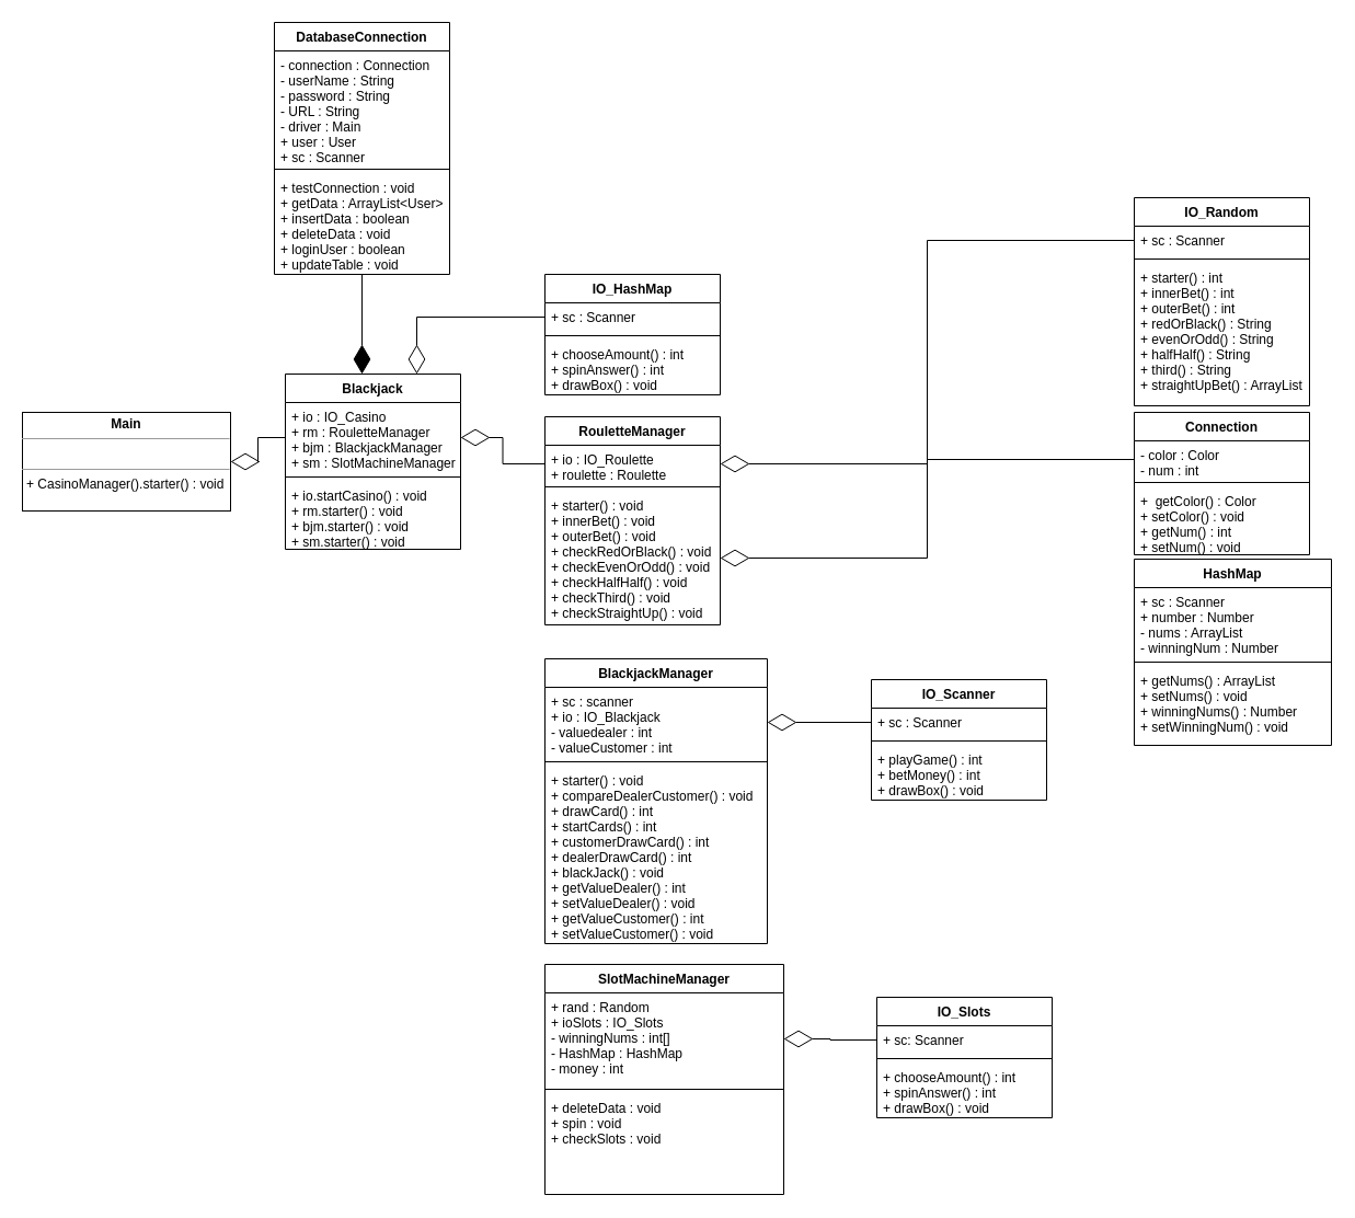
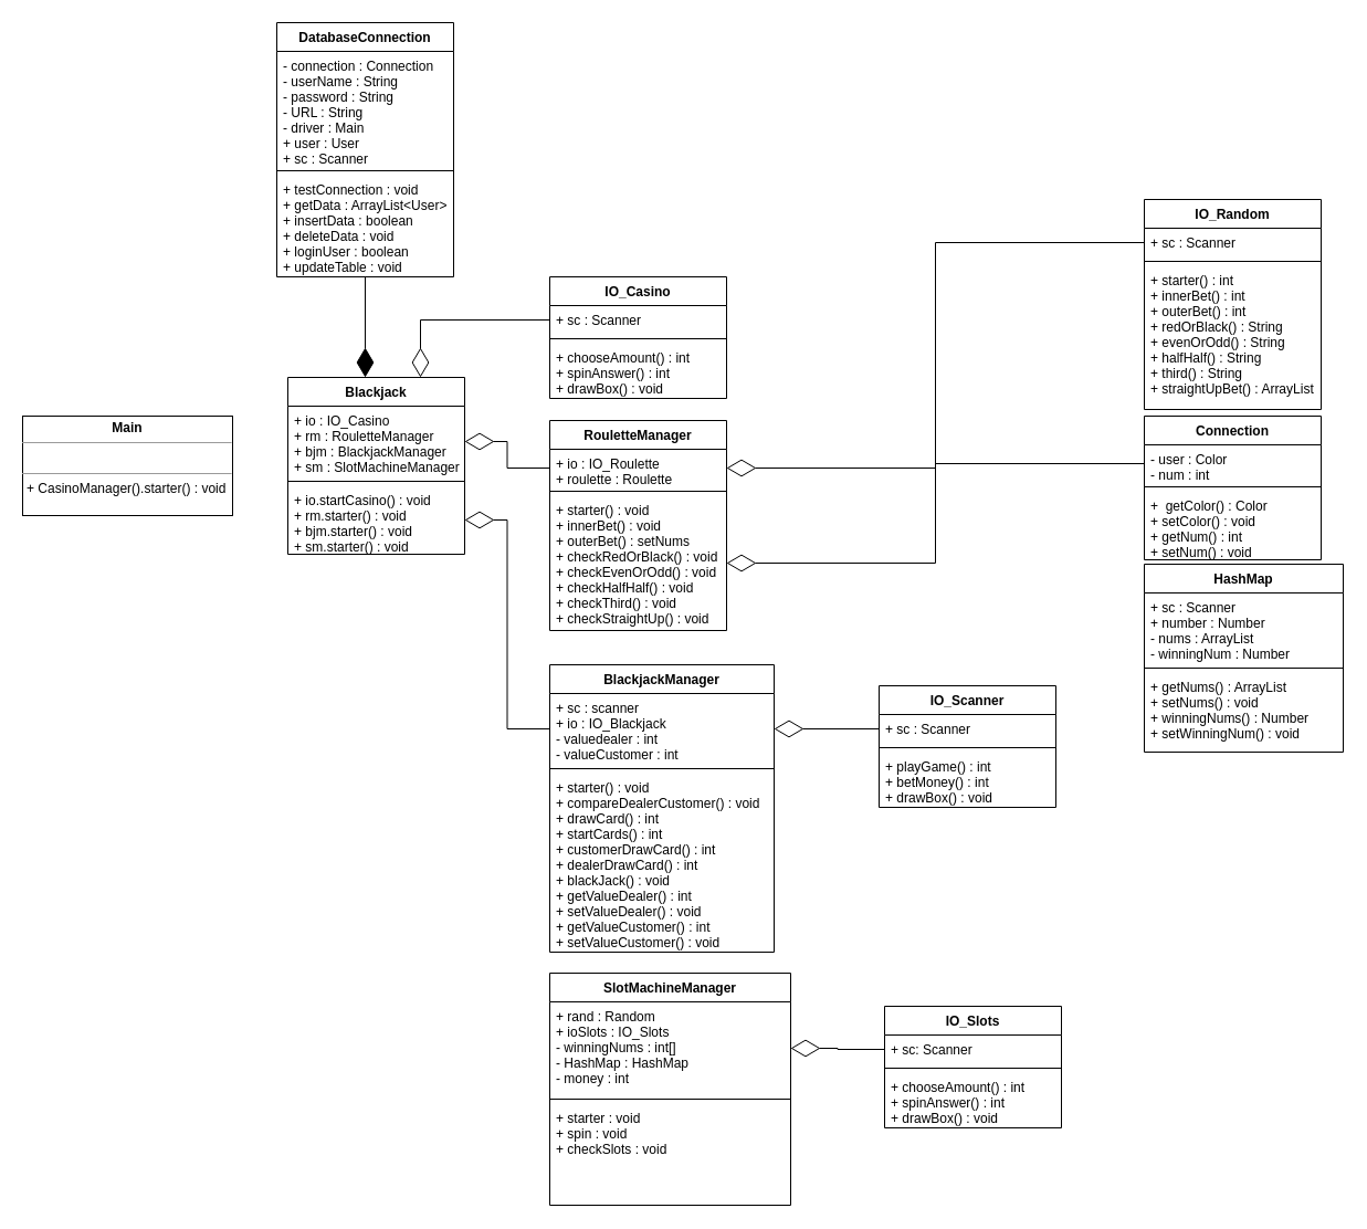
  <mxCell id="0" />
  <mxCell id="1" parent="0" />
  <mxCell id="2" value="&lt;p style=&quot;margin: 0px ; margin-top: 4px ; text-align: center&quot;&gt;&lt;b&gt;Main&lt;/b&gt;&lt;/p&gt;&lt;hr size=&quot;1&quot;&gt;&lt;p style=&quot;margin: 0px ; margin-left: 4px&quot;&gt;&lt;br&gt;&lt;/p&gt;&lt;hr size=&quot;1&quot;&gt;&lt;p style=&quot;margin: 0px ; margin-left: 4px&quot;&gt;+ CasinoManager().starter() : void&lt;/p&gt;" style="verticalAlign=top;align=left;overflow=fill;fontSize=12;fontFamily=Helvetica;html=1;" parent="1" vertex="1"><mxGeometry x="20" y="376" width="190" height="90" as="geometry" /></mxCell>
  <mxCell id="3" value="IO_Slots" style="swimlane;fontStyle=1;align=center;verticalAlign=top;childLayout=stackLayout;horizontal=1;startSize=26;horizontalStack=0;resizeParent=1;resizeParentMax=0;resizeLast=0;collapsible=1;marginBottom=0;" parent="1" vertex="1"><mxGeometry x="800" y="910" width="160" height="110" as="geometry" /></mxCell>
  <mxCell id="4" value="+ sc: Scanner" style="text;strokeColor=none;fillColor=none;align=left;verticalAlign=top;spacingLeft=4;spacingRight=4;overflow=hidden;rotatable=0;points=[[0,0.5],[1,0.5]];portConstraint=eastwest;" parent="3" vertex="1"><mxGeometry y="26" width="160" height="26" as="geometry" /></mxCell>
  <mxCell id="5" value="" style="line;strokeWidth=1;fillColor=none;align=left;verticalAlign=middle;spacingTop=-1;spacingLeft=3;spacingRight=3;rotatable=0;labelPosition=right;points=[];portConstraint=eastwest;" parent="3" vertex="1"><mxGeometry y="52" width="160" height="8" as="geometry" /></mxCell>
  <mxCell id="6" value="+ chooseAmount() : int&#10;+ spinAnswer() : int&#10;+ drawBox() : void" style="text;strokeColor=none;fillColor=none;align=left;verticalAlign=top;spacingLeft=4;spacingRight=4;overflow=hidden;rotatable=0;points=[[0,0.5],[1,0.5]];portConstraint=eastwest;" parent="3" vertex="1"><mxGeometry y="60" width="160" height="50" as="geometry" /></mxCell>
  <mxCell id="7" value="Connection" style="swimlane;fontStyle=1;align=center;verticalAlign=top;childLayout=stackLayout;horizontal=1;startSize=26;horizontalStack=0;resizeParent=1;resizeParentMax=0;resizeLast=0;collapsible=1;marginBottom=0;" parent="1" vertex="1"><mxGeometry x="1035" y="376" width="160" height="130" as="geometry" /></mxCell>
- <mxCell id="8" value="- color : Color&#10;- num : int" style="text;strokeColor=none;fillColor=none;align=left;verticalAlign=top;spacingLeft=4;spacingRight=4;overflow=hidden;rotatable=0;points=[[0,0.5],[1,0.5]];portConstraint=eastwest;" parent="7" vertex="1"><mxGeometry y="26" width="160" height="34" as="geometry" /></mxCell>
+ <mxCell id="8" value="- user : Color&#10;- num : int" style="text;strokeColor=none;fillColor=none;align=left;verticalAlign=top;spacingLeft=4;spacingRight=4;overflow=hidden;rotatable=0;points=[[0,0.5],[1,0.5]];portConstraint=eastwest;" parent="7" vertex="1"><mxGeometry y="26" width="160" height="34" as="geometry" /></mxCell>
  <mxCell id="9" value="" style="line;strokeWidth=1;fillColor=none;align=left;verticalAlign=middle;spacingTop=-1;spacingLeft=3;spacingRight=3;rotatable=0;labelPosition=right;points=[];portConstraint=eastwest;" parent="7" vertex="1"><mxGeometry y="60" width="160" height="8" as="geometry" /></mxCell>
  <mxCell id="10" value="+  getColor() : Color&#10;+ setColor() : void&#10;+ getNum() : int&#10;+ setNum() : void" style="text;strokeColor=none;fillColor=none;align=left;verticalAlign=top;spacingLeft=4;spacingRight=4;overflow=hidden;rotatable=0;points=[[0,0.5],[1,0.5]];portConstraint=eastwest;" parent="7" vertex="1"><mxGeometry y="68" width="160" height="62" as="geometry" /></mxCell>
  <mxCell id="11" value="BlackjackManager" style="swimlane;fontStyle=1;align=center;verticalAlign=top;childLayout=stackLayout;horizontal=1;startSize=26;horizontalStack=0;resizeParent=1;resizeParentMax=0;resizeLast=0;collapsible=1;marginBottom=0;" parent="1" vertex="1"><mxGeometry x="497" y="601" width="203" height="260" as="geometry" /></mxCell>
  <mxCell id="12" value="+ sc : scanner&#10;+ io : IO_Blackjack&#10;- valuedealer : int&#10;- valueCustomer : int" style="text;strokeColor=none;fillColor=none;align=left;verticalAlign=top;spacingLeft=4;spacingRight=4;overflow=hidden;rotatable=0;points=[[0,0.5],[1,0.5]];portConstraint=eastwest;" parent="11" vertex="1"><mxGeometry y="26" width="203" height="64" as="geometry" /></mxCell>
  <mxCell id="13" value="" style="line;strokeWidth=1;fillColor=none;align=left;verticalAlign=middle;spacingTop=-1;spacingLeft=3;spacingRight=3;rotatable=0;labelPosition=right;points=[];portConstraint=eastwest;" parent="11" vertex="1"><mxGeometry y="90" width="203" height="8" as="geometry" /></mxCell>
  <mxCell id="14" value="+ starter() : void&#10;+ compareDealerCustomer() : void&#10;+ drawCard() : int&#10;+ startCards() : int&#10;+ customerDrawCard() : int&#10;+ dealerDrawCard() : int&#10;+ blackJack() : void&#10;+ getValueDealer() : int&#10;+ setValueDealer() : void&#10;+ getValueCustomer() : int&#10;+ setValueCustomer() : void" style="text;strokeColor=none;fillColor=none;align=left;verticalAlign=top;spacingLeft=4;spacingRight=4;overflow=hidden;rotatable=0;points=[[0,0.5],[1,0.5]];portConstraint=eastwest;" parent="11" vertex="1"><mxGeometry y="98" width="203" height="162" as="geometry" /></mxCell>
  <mxCell id="15" value="SlotMachineManager" style="swimlane;fontStyle=1;align=center;verticalAlign=top;childLayout=stackLayout;horizontal=1;startSize=26;horizontalStack=0;resizeParent=1;resizeParentMax=0;resizeLast=0;collapsible=1;marginBottom=0;" parent="1" vertex="1"><mxGeometry x="497" y="880" width="218" height="210" as="geometry" /></mxCell>
  <mxCell id="16" value="+ rand : Random&#10;+ ioSlots : IO_Slots&#10;- winningNums : int[]&#10;- HashMap : HashMap&#10;- money : int" style="text;strokeColor=none;fillColor=none;align=left;verticalAlign=top;spacingLeft=4;spacingRight=4;overflow=hidden;rotatable=0;points=[[0,0.5],[1,0.5]];portConstraint=eastwest;" parent="15" vertex="1"><mxGeometry y="26" width="218" height="84" as="geometry" /></mxCell>
  <mxCell id="17" value="" style="line;strokeWidth=1;fillColor=none;align=left;verticalAlign=middle;spacingTop=-1;spacingLeft=3;spacingRight=3;rotatable=0;labelPosition=right;points=[];portConstraint=eastwest;" parent="15" vertex="1"><mxGeometry y="110" width="218" height="8" as="geometry" /></mxCell>
- <mxCell id="18" value="+ deleteData : void&#10;+ spin : void&#10;+ checkSlots : void&#10;" style="text;strokeColor=none;fillColor=none;align=left;verticalAlign=top;spacingLeft=4;spacingRight=4;overflow=hidden;rotatable=0;points=[[0,0.5],[1,0.5]];portConstraint=eastwest;" parent="15" vertex="1"><mxGeometry y="118" width="218" height="92" as="geometry" /></mxCell>
+ <mxCell id="18" value="+ starter : void&#10;+ spin : void&#10;+ checkSlots : void&#10;" style="text;strokeColor=none;fillColor=none;align=left;verticalAlign=top;spacingLeft=4;spacingRight=4;overflow=hidden;rotatable=0;points=[[0,0.5],[1,0.5]];portConstraint=eastwest;" parent="15" vertex="1"><mxGeometry y="118" width="218" height="92" as="geometry" /></mxCell>
  <mxCell id="19" value="IO_Random" style="swimlane;fontStyle=1;align=center;verticalAlign=top;childLayout=stackLayout;horizontal=1;startSize=26;horizontalStack=0;resizeParent=1;resizeParentMax=0;resizeLast=0;collapsible=1;marginBottom=0;" parent="1" vertex="1"><mxGeometry x="1035" y="180" width="160" height="190" as="geometry" /></mxCell>
  <mxCell id="20" value="+ sc : Scanner" style="text;strokeColor=none;fillColor=none;align=left;verticalAlign=top;spacingLeft=4;spacingRight=4;overflow=hidden;rotatable=0;points=[[0,0.5],[1,0.5]];portConstraint=eastwest;" parent="19" vertex="1"><mxGeometry y="26" width="160" height="26" as="geometry" /></mxCell>
  <mxCell id="21" value="" style="line;strokeWidth=1;fillColor=none;align=left;verticalAlign=middle;spacingTop=-1;spacingLeft=3;spacingRight=3;rotatable=0;labelPosition=right;points=[];portConstraint=eastwest;" parent="19" vertex="1"><mxGeometry y="52" width="160" height="8" as="geometry" /></mxCell>
  <mxCell id="22" value="+ starter() : int&#10;+ innerBet() : int&#10;+ outerBet() : int&#10;+ redOrBlack() : String&#10;+ evenOrOdd() : String&#10;+ halfHalf() : String&#10;+ third() : String&#10;+ straightUpBet() : ArrayList" style="text;strokeColor=none;fillColor=none;align=left;verticalAlign=top;spacingLeft=4;spacingRight=4;overflow=hidden;rotatable=0;points=[[0,0.5],[1,0.5]];portConstraint=eastwest;" parent="19" vertex="1"><mxGeometry y="60" width="160" height="130" as="geometry" /></mxCell>
  <mxCell id="23" value="RouletteManager" style="swimlane;fontStyle=1;align=center;verticalAlign=top;childLayout=stackLayout;horizontal=1;startSize=26;horizontalStack=0;resizeParent=1;resizeParentMax=0;resizeLast=0;collapsible=1;marginBottom=0;" parent="1" vertex="1"><mxGeometry x="497" y="380" width="160" height="190" as="geometry" /></mxCell>
  <mxCell id="24" value="+ io : IO_Roulette&#10;+ roulette : Roulette" style="text;strokeColor=none;fillColor=none;align=left;verticalAlign=top;spacingLeft=4;spacingRight=4;overflow=hidden;rotatable=0;points=[[0,0.5],[1,0.5]];portConstraint=eastwest;" parent="23" vertex="1"><mxGeometry y="26" width="160" height="34" as="geometry" /></mxCell>
  <mxCell id="25" value="" style="line;strokeWidth=1;fillColor=none;align=left;verticalAlign=middle;spacingTop=-1;spacingLeft=3;spacingRight=3;rotatable=0;labelPosition=right;points=[];portConstraint=eastwest;" parent="23" vertex="1"><mxGeometry y="60" width="160" height="8" as="geometry" /></mxCell>
- <mxCell id="26" value="+ starter() : void&#10;+ innerBet() : void&#10;+ outerBet() : void&#10;+ checkRedOrBlack() : void&#10;+ checkEvenOrOdd() : void&#10;+ checkHalfHalf() : void&#10;+ checkThird() : void&#10;+ checkStraightUp() : void" style="text;strokeColor=none;fillColor=none;align=left;verticalAlign=top;spacingLeft=4;spacingRight=4;overflow=hidden;rotatable=0;points=[[0,0.5],[1,0.5]];portConstraint=eastwest;" parent="23" vertex="1"><mxGeometry y="68" width="160" height="122" as="geometry" /></mxCell>
+ <mxCell id="26" value="+ starter() : void&#10;+ innerBet() : void&#10;+ outerBet() : setNums&#10;+ checkRedOrBlack() : void&#10;+ checkEvenOrOdd() : void&#10;+ checkHalfHalf() : void&#10;+ checkThird() : void&#10;+ checkStraightUp() : void" style="text;strokeColor=none;fillColor=none;align=left;verticalAlign=top;spacingLeft=4;spacingRight=4;overflow=hidden;rotatable=0;points=[[0,0.5],[1,0.5]];portConstraint=eastwest;" parent="23" vertex="1"><mxGeometry y="68" width="160" height="122" as="geometry" /></mxCell>
  <mxCell id="27" value="IO_Scanner" style="swimlane;fontStyle=1;align=center;verticalAlign=top;childLayout=stackLayout;horizontal=1;startSize=26;horizontalStack=0;resizeParent=1;resizeParentMax=0;resizeLast=0;collapsible=1;marginBottom=0;" parent="1" vertex="1"><mxGeometry x="795" y="620" width="160" height="110" as="geometry" /></mxCell>
  <mxCell id="28" value="+ sc : Scanner" style="text;strokeColor=none;fillColor=none;align=left;verticalAlign=top;spacingLeft=4;spacingRight=4;overflow=hidden;rotatable=0;points=[[0,0.5],[1,0.5]];portConstraint=eastwest;" parent="27" vertex="1"><mxGeometry y="26" width="160" height="26" as="geometry" /></mxCell>
  <mxCell id="29" value="" style="line;strokeWidth=1;fillColor=none;align=left;verticalAlign=middle;spacingTop=-1;spacingLeft=3;spacingRight=3;rotatable=0;labelPosition=right;points=[];portConstraint=eastwest;" parent="27" vertex="1"><mxGeometry y="52" width="160" height="8" as="geometry" /></mxCell>
  <mxCell id="30" value="+ playGame() : int&#10;+ betMoney() : int&#10;+ drawBox() : void" style="text;strokeColor=none;fillColor=none;align=left;verticalAlign=top;spacingLeft=4;spacingRight=4;overflow=hidden;rotatable=0;points=[[0,0.5],[1,0.5]];portConstraint=eastwest;" parent="27" vertex="1"><mxGeometry y="60" width="160" height="50" as="geometry" /></mxCell>
  <mxCell id="31" value="Blackjack" style="swimlane;fontStyle=1;align=center;verticalAlign=top;childLayout=stackLayout;horizontal=1;startSize=26;horizontalStack=0;resizeParent=1;resizeParentMax=0;resizeLast=0;collapsible=1;marginBottom=0;" parent="1" vertex="1"><mxGeometry x="260" y="341" width="160" height="160" as="geometry" /></mxCell>
  <mxCell id="32" value="+ io : IO_Casino&#10;+ rm : RouletteManager&#10;+ bjm : BlackjackManager&#10;+ sm : SlotMachineManager" style="text;strokeColor=none;fillColor=none;align=left;verticalAlign=top;spacingLeft=4;spacingRight=4;overflow=hidden;rotatable=0;points=[[0,0.5],[1,0.5]];portConstraint=eastwest;" parent="31" vertex="1"><mxGeometry y="26" width="160" height="64" as="geometry" /></mxCell>
  <mxCell id="33" value="" style="line;strokeWidth=1;fillColor=none;align=left;verticalAlign=middle;spacingTop=-1;spacingLeft=3;spacingRight=3;rotatable=0;labelPosition=right;points=[];portConstraint=eastwest;" parent="31" vertex="1"><mxGeometry y="90" width="160" height="8" as="geometry" /></mxCell>
  <mxCell id="34" value="+ io.startCasino() : void&#10;+ rm.starter() : void&#10;+ bjm.starter() : void&#10;+ sm.starter() : void" style="text;strokeColor=none;fillColor=none;align=left;verticalAlign=top;spacingLeft=4;spacingRight=4;overflow=hidden;rotatable=0;points=[[0,0.5],[1,0.5]];portConstraint=eastwest;" parent="31" vertex="1"><mxGeometry y="98" width="160" height="62" as="geometry" /></mxCell>
- <mxCell id="35" value="IO_HashMap" style="swimlane;fontStyle=1;align=center;verticalAlign=top;childLayout=stackLayout;horizontal=1;startSize=26;horizontalStack=0;resizeParent=1;resizeParentMax=0;resizeLast=0;collapsible=1;marginBottom=0;" parent="1" vertex="1"><mxGeometry x="497" y="250" width="160" height="110" as="geometry" /></mxCell>
+ <mxCell id="35" value="IO_Casino" style="swimlane;fontStyle=1;align=center;verticalAlign=top;childLayout=stackLayout;horizontal=1;startSize=26;horizontalStack=0;resizeParent=1;resizeParentMax=0;resizeLast=0;collapsible=1;marginBottom=0;" parent="1" vertex="1"><mxGeometry x="497" y="250" width="160" height="110" as="geometry" /></mxCell>
  <mxCell id="36" value="+ sc : Scanner" style="text;strokeColor=none;fillColor=none;align=left;verticalAlign=top;spacingLeft=4;spacingRight=4;overflow=hidden;rotatable=0;points=[[0,0.5],[1,0.5]];portConstraint=eastwest;" parent="35" vertex="1"><mxGeometry y="26" width="160" height="26" as="geometry" /></mxCell>
  <mxCell id="37" value="" style="line;strokeWidth=1;fillColor=none;align=left;verticalAlign=middle;spacingTop=-1;spacingLeft=3;spacingRight=3;rotatable=0;labelPosition=right;points=[];portConstraint=eastwest;" parent="35" vertex="1"><mxGeometry y="52" width="160" height="8" as="geometry" /></mxCell>
  <mxCell id="38" value="+ chooseAmount() : int&#10;+ spinAnswer() : int&#10;+ drawBox() : void" style="text;strokeColor=none;fillColor=none;align=left;verticalAlign=top;spacingLeft=4;spacingRight=4;overflow=hidden;rotatable=0;points=[[0,0.5],[1,0.5]];portConstraint=eastwest;" parent="35" vertex="1"><mxGeometry y="60" width="160" height="50" as="geometry" /></mxCell>
  <mxCell id="39" value="HashMap" style="swimlane;fontStyle=1;align=center;verticalAlign=top;childLayout=stackLayout;horizontal=1;startSize=26;horizontalStack=0;resizeParent=1;resizeParentMax=0;resizeLast=0;collapsible=1;marginBottom=0;" parent="1" vertex="1"><mxGeometry x="1035" y="510" width="180" height="170" as="geometry" /></mxCell>
  <mxCell id="40" value="+ sc : Scanner&#10;+ number : Number&#10;- nums : ArrayList&#10;- winningNum : Number" style="text;strokeColor=none;fillColor=none;align=left;verticalAlign=top;spacingLeft=4;spacingRight=4;overflow=hidden;rotatable=0;points=[[0,0.5],[1,0.5]];portConstraint=eastwest;" parent="39" vertex="1"><mxGeometry y="26" width="180" height="64" as="geometry" /></mxCell>
  <mxCell id="41" value="" style="line;strokeWidth=1;fillColor=none;align=left;verticalAlign=middle;spacingTop=-1;spacingLeft=3;spacingRight=3;rotatable=0;labelPosition=right;points=[];portConstraint=eastwest;" parent="39" vertex="1"><mxGeometry y="90" width="180" height="8" as="geometry" /></mxCell>
  <mxCell id="42" value="+ getNums() : ArrayList&#10;+ setNums() : void&#10;+ winningNums() : Number&#10;+ setWinningNum() : void" style="text;strokeColor=none;fillColor=none;align=left;verticalAlign=top;spacingLeft=4;spacingRight=4;overflow=hidden;rotatable=0;points=[[0,0.5],[1,0.5]];portConstraint=eastwest;" parent="39" vertex="1"><mxGeometry y="98" width="180" height="72" as="geometry" /></mxCell>
  <mxCell id="43" style="edgeStyle=orthogonalEdgeStyle;rounded=0;orthogonalLoop=1;jettySize=auto;html=1;exitX=1;exitY=0.5;exitDx=0;exitDy=0;" parent="1" source="32" edge="1"><mxGeometry relative="1" as="geometry"><mxPoint x="420" y="399" as="targetPoint" /></mxGeometry></mxCell>
- <mxCell id="44" value="" style="endArrow=diamondThin;endFill=0;endSize=24;html=1;rounded=0;entryX=1;entryY=0.5;entryDx=0;entryDy=0;exitX=0;exitY=0.5;exitDx=0;exitDy=0;edgeStyle=orthogonalEdgeStyle;" parent="1" source="32" target="2" edge="1"><mxGeometry width="160" relative="1" as="geometry"><mxPoint x="220" y="421" as="sourcePoint" /><mxPoint x="440" y="560" as="targetPoint" /></mxGeometry></mxCell>
  <mxCell id="45" value="" style="endArrow=diamondThin;endFill=0;endSize=24;html=1;rounded=0;entryX=0.75;entryY=0;entryDx=0;entryDy=0;exitX=0;exitY=0.5;exitDx=0;exitDy=0;edgeStyle=orthogonalEdgeStyle;" parent="1" source="36" target="31" edge="1"><mxGeometry width="160" relative="1" as="geometry"><mxPoint x="380" y="264" as="sourcePoint" /><mxPoint x="320" y="286" as="targetPoint" /></mxGeometry></mxCell>
  <mxCell id="46" value="" style="endArrow=diamondThin;endFill=0;endSize=24;html=1;rounded=0;entryX=1;entryY=0.5;entryDx=0;entryDy=0;exitX=0;exitY=0.5;exitDx=0;exitDy=0;edgeStyle=orthogonalEdgeStyle;" parent="1" source="24" target="32" edge="1"><mxGeometry width="160" relative="1" as="geometry"><mxPoint x="457" y="420" as="sourcePoint" /><mxPoint x="300" y="472" as="targetPoint" /></mxGeometry></mxCell>
+ <mxCell id="47" value="" style="endArrow=diamondThin;endFill=0;endSize=24;html=1;rounded=0;entryX=1;entryY=0.5;entryDx=0;entryDy=0;exitX=0;exitY=0.5;exitDx=0;exitDy=0;edgeStyle=orthogonalEdgeStyle;" parent="1" source="12" target="34" edge="1"><mxGeometry width="160" relative="1" as="geometry"><mxPoint x="441" y="654" as="sourcePoint" /><mxPoint x="364" y="630" as="targetPoint" /></mxGeometry></mxCell>
  <mxCell id="48" value="" style="endArrow=diamondThin;endFill=0;endSize=24;html=1;rounded=0;entryX=1;entryY=0.5;entryDx=0;entryDy=0;exitX=0;exitY=0.5;exitDx=0;exitDy=0;edgeStyle=orthogonalEdgeStyle;" parent="1" source="28" target="12" edge="1"><mxGeometry width="160" relative="1" as="geometry"><mxPoint x="787" y="606.99" as="sourcePoint" /><mxPoint x="710" y="582.99" as="targetPoint" /></mxGeometry></mxCell>
  <mxCell id="49" value="" style="endArrow=diamondThin;endFill=0;endSize=24;html=1;rounded=0;entryX=1;entryY=0.5;entryDx=0;entryDy=0;exitX=0;exitY=0.5;exitDx=0;exitDy=0;edgeStyle=orthogonalEdgeStyle;" parent="1" source="8" target="26" edge="1"><mxGeometry width="160" relative="1" as="geometry"><mxPoint x="977" y="432.99" as="sourcePoint" /><mxPoint x="900" y="408.99" as="targetPoint" /></mxGeometry></mxCell>
  <mxCell id="50" value="" style="endArrow=diamondThin;endFill=0;endSize=24;html=1;rounded=0;entryX=1;entryY=0.5;entryDx=0;entryDy=0;exitX=0;exitY=0.5;exitDx=0;exitDy=0;edgeStyle=orthogonalEdgeStyle;" parent="1" source="20" target="24" edge="1"><mxGeometry width="160" relative="1" as="geometry"><mxPoint x="952" y="304" as="sourcePoint" /><mxPoint x="875" y="280" as="targetPoint" /></mxGeometry></mxCell>
  <mxCell id="51" value="" style="endArrow=diamondThin;endFill=0;endSize=24;html=1;rounded=0;entryX=1;entryY=0.5;entryDx=0;entryDy=0;exitX=0;exitY=0.5;exitDx=0;exitDy=0;edgeStyle=orthogonalEdgeStyle;" parent="1" source="4" target="16" edge="1"><mxGeometry width="160" relative="1" as="geometry"><mxPoint x="792" y="924" as="sourcePoint" /><mxPoint x="715" y="900" as="targetPoint" /></mxGeometry></mxCell>
  <mxCell id="52" value="" style="endArrow=diamondThin;endFill=1;endSize=24;html=1;rounded=0;entryX=0.75;entryY=0;entryDx=0;entryDy=0;edgeStyle=orthogonalEdgeStyle;" edge="1" parent="1"><mxGeometry width="160" relative="1" as="geometry"><mxPoint x="330" y="250" as="sourcePoint" /><mxPoint x="330" y="341" as="targetPoint" /></mxGeometry></mxCell>
  <mxCell id="53" value="DatabaseConnection" style="swimlane;fontStyle=1;align=center;verticalAlign=top;childLayout=stackLayout;horizontal=1;startSize=26;horizontalStack=0;resizeParent=1;resizeParentMax=0;resizeLast=0;collapsible=1;marginBottom=0;" vertex="1" parent="1"><mxGeometry x="250" y="20" width="160" height="230" as="geometry" /></mxCell>
  <mxCell id="54" value="- connection : Connection&#10;- userName : String&#10;- password : String&#10;- URL : String&#10;- driver : Main&#10;+ user : User&#10;+ sc : Scanner" style="text;strokeColor=none;fillColor=none;align=left;verticalAlign=top;spacingLeft=4;spacingRight=4;overflow=hidden;rotatable=0;points=[[0,0.5],[1,0.5]];portConstraint=eastwest;" vertex="1" parent="53"><mxGeometry y="26" width="160" height="104" as="geometry" /></mxCell>
  <mxCell id="55" value="" style="line;strokeWidth=1;fillColor=none;align=left;verticalAlign=middle;spacingTop=-1;spacingLeft=3;spacingRight=3;rotatable=0;labelPosition=right;points=[];portConstraint=eastwest;" vertex="1" parent="53"><mxGeometry y="130" width="160" height="8" as="geometry" /></mxCell>
  <mxCell id="56" value="+ testConnection : void&#10;+ getData : ArrayList&lt;User&gt;&#10;+ insertData : boolean&#10;+ deleteData : void&#10;+ loginUser : boolean&#10;+ updateTable : void" style="text;strokeColor=none;fillColor=none;align=left;verticalAlign=top;spacingLeft=4;spacingRight=4;overflow=hidden;rotatable=0;points=[[0,0.5],[1,0.5]];portConstraint=eastwest;" vertex="1" parent="53"><mxGeometry y="138" width="160" height="92" as="geometry" /></mxCell>
